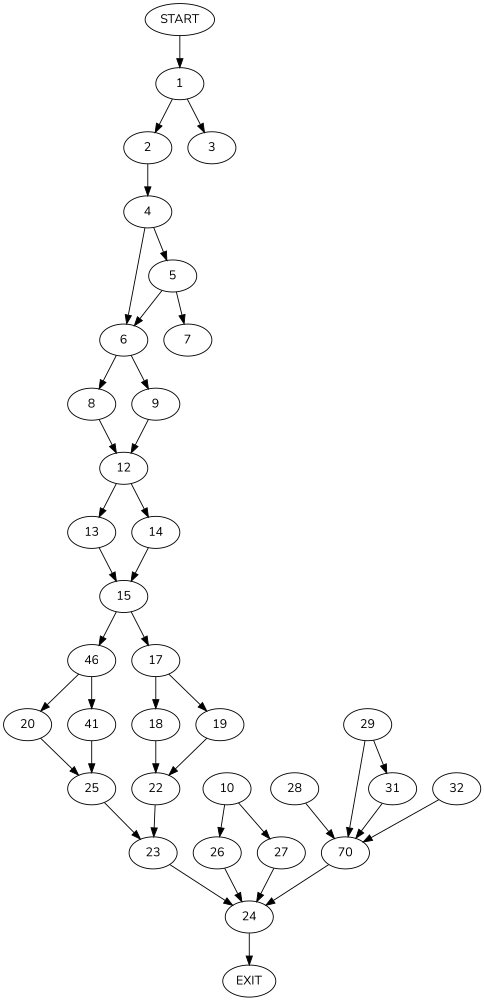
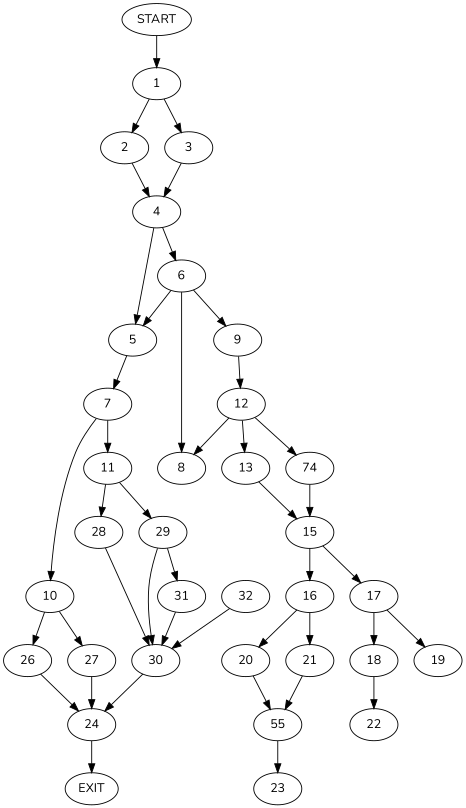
  digraph {
    fontname=Nunito
    node [fontname=Nunito]
    edge [fontname=Nunito]
    n1 [label=START]
    1
    2
    3
    n5 [label=EXIT]
    4
    5
    6
    7
    8
    9
    10
+   11
    12
    26
    27
    28
    29
    13
-   14
+   14 [label=74]
    24
-   30 [label=70]
+   30
    31
    15
-   16 [label=46]
+   16
    17
    20
-   21 [label=41]
+   21
    18
    19
-   25
+   25 [label=55]
    22
    23
    32
    n1 -> 1
    1 -> 2
    1 -> 3
    2 -> 4
+   3 -> 4
    4 -> 5
    4 -> 6
-   5 -> 6
+   6 -> 5
    5 -> 7
    6 -> 8
    6 -> 9
-   8 -> 12
+   7 -> 10
+   7 -> 11
+   12 -> 8
    9 -> 12
    10 -> 26
    10 -> 27
+   11 -> 28
+   11 -> 29
    12 -> 13
    12 -> 14
    26 -> 24
    27 -> 24
    28 -> 30
    29 -> 30
    29 -> 31
    13 -> 15
    14 -> 15
    24 -> n5
    30 -> 24
    31 -> 30
    15 -> 16
    15 -> 17
    16 -> 20
    16 -> 21
    17 -> 18
    17 -> 19
    20 -> 25
    21 -> 25
    18 -> 22
-   19 -> 22
    25 -> 23
-   22 -> 23
-   23 -> 24
    32 -> 30
  }
